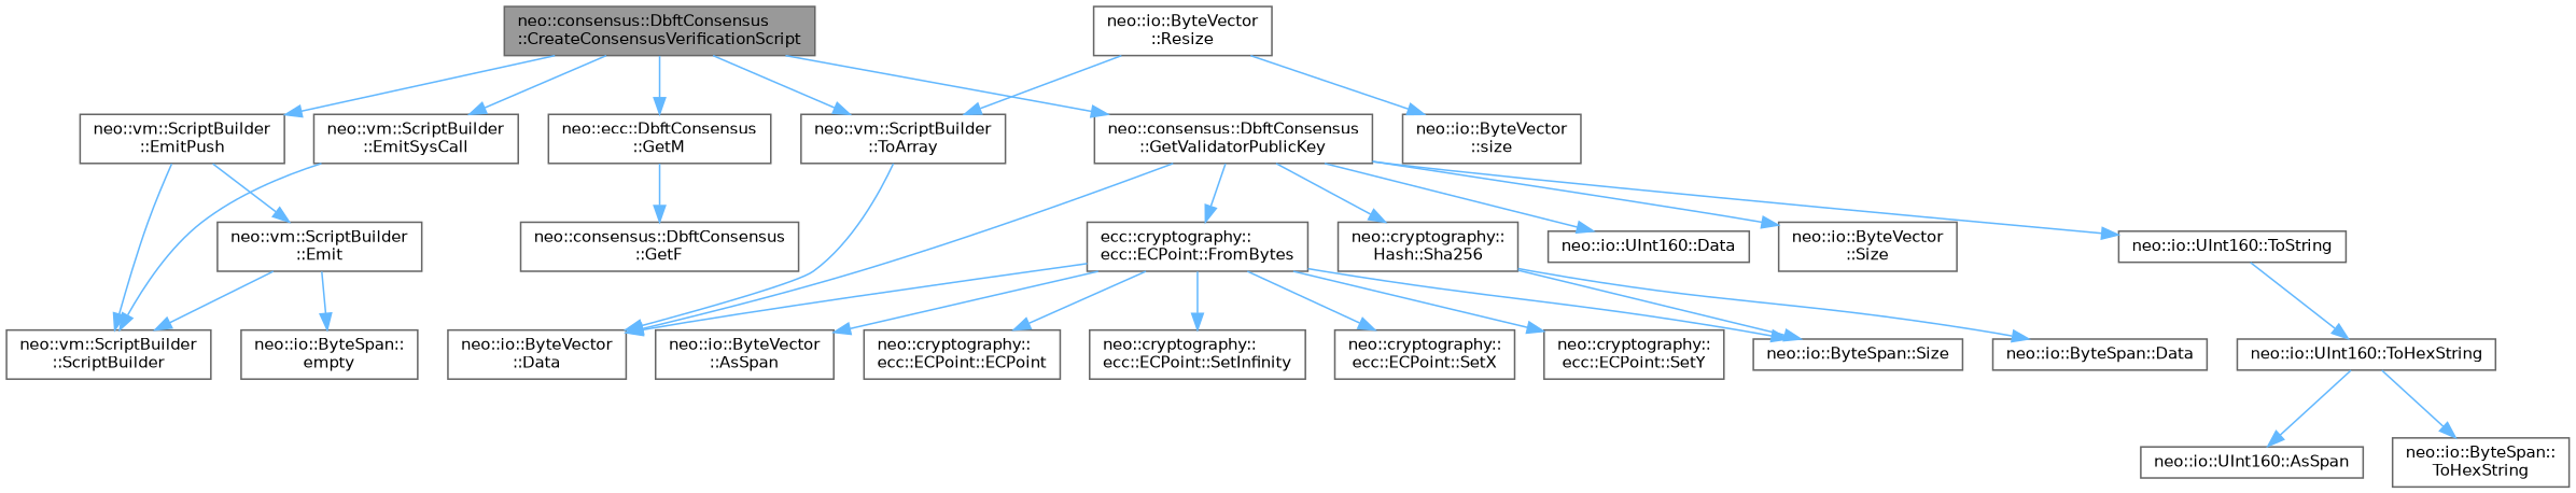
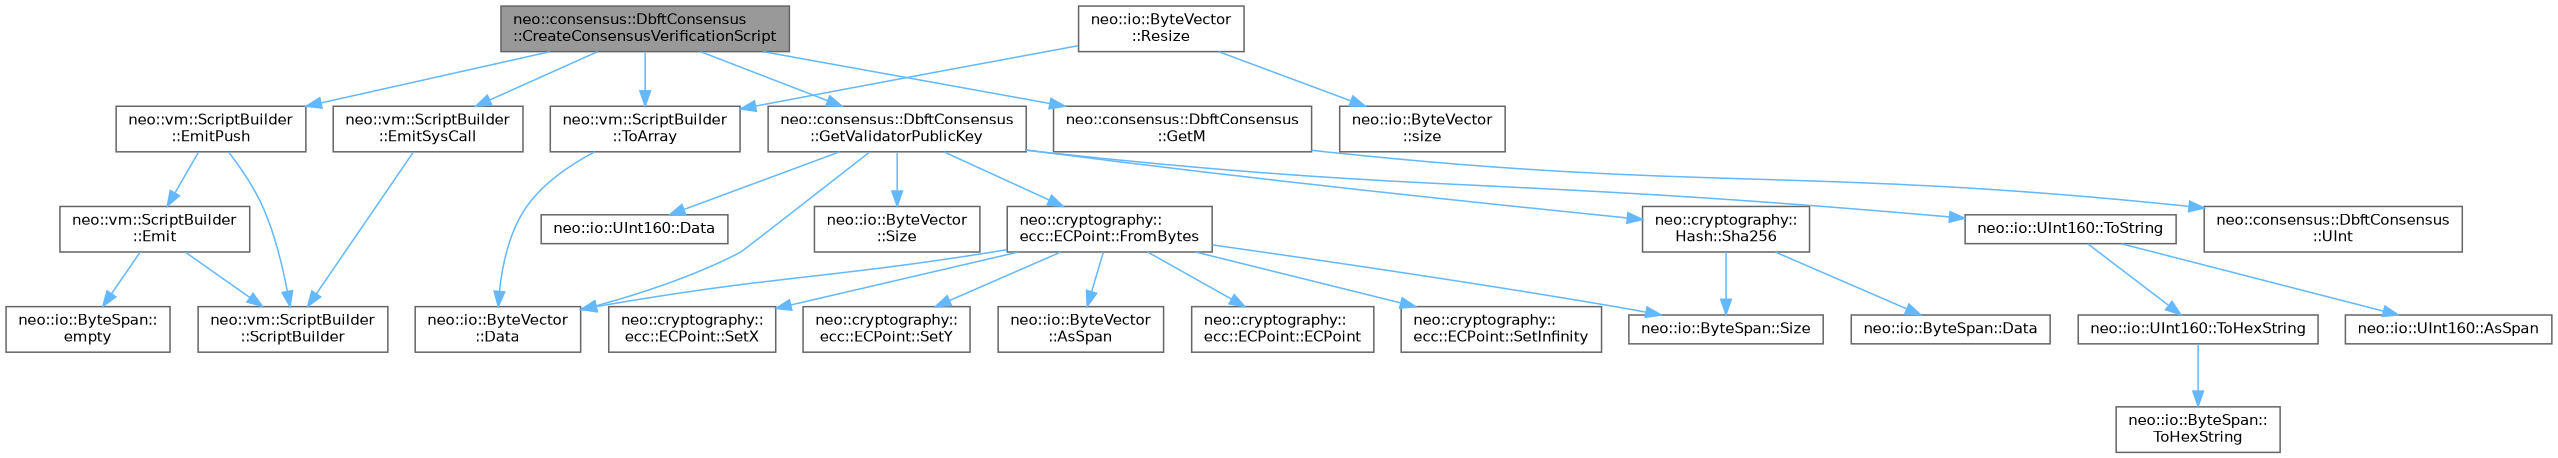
  digraph {
    rankdir=TB
    node [color=grey40 fillcolor=white fontname=Helvetica fontsize=10 shape=box style=filled]
    edge [color=steelblue1 fontname=Helvetica fontsize=10 labelfontname=Helvetica labelfontsize=10 style=solid]
    n1 [color=gray40 fillcolor=grey60 fontcolor=black height=0.2 label="neo::consensus::DbftConsensus\l::CreateConsensusVerificationScript" width=0.4]
    n2 [height=0.2 label="neo::vm::ScriptBuilder\l::EmitPush" width=0.4]
    n3 [height=0.2 label="neo::vm::ScriptBuilder\l::EmitSysCall" width=0.4]
-   n4 [height=0.2 label="neo::ecc::DbftConsensus\l::GetM" width=0.4]
+   n4 [height=0.2 label="neo::consensus::DbftConsensus\l::GetM" width=0.4]
    n5 [height=0.2 label="neo::consensus::DbftConsensus\l::GetValidatorPublicKey" width=0.4]
    n6 [height=0.2 label="neo::vm::ScriptBuilder\l::ToArray" width=0.4]
    n7 [height=0.2 label="neo::vm::ScriptBuilder\l::Emit" width=0.4]
    n8 [height=0.2 label="neo::vm::ScriptBuilder\l::ScriptBuilder" width=0.4]
-   n9 [height=0.2 label="neo::consensus::DbftConsensus\l::GetF" width=0.4]
+   n9 [height=0.2 label="neo::consensus::DbftConsensus\l::UInt" width=0.4]
    n10 [height=0.2 label="neo::io::ByteVector\l::Data" width=0.4]
    n11 [height=0.2 label="neo::io::UInt160::Data" width=0.4]
-   n12 [height=0.2 label="ecc::cryptography::\lecc::ECPoint::FromBytes" width=0.4]
+   n12 [height=0.2 label="neo::cryptography::\lecc::ECPoint::FromBytes" width=0.4]
    n13 [height=0.2 label="neo::cryptography::\lHash::Sha256" width=0.4]
    n14 [height=0.2 label="neo::io::ByteVector\l::Size" width=0.4]
    n15 [height=0.2 label="neo::io::UInt160::ToString" width=0.4]
    n16 [height=0.2 label="neo::io::ByteSpan::\lempty" width=0.4]
    n17 [height=0.2 label="neo::io::ByteVector\l::AsSpan" width=0.4]
    n18 [height=0.2 label="neo::cryptography::\lecc::ECPoint::ECPoint" width=0.4]
    n19 [height=0.2 label="neo::cryptography::\lecc::ECPoint::SetInfinity" width=0.4]
    n20 [height=0.2 label="neo::cryptography::\lecc::ECPoint::SetX" width=0.4]
    n21 [height=0.2 label="neo::cryptography::\lecc::ECPoint::SetY" width=0.4]
    n22 [height=0.2 label="neo::io::ByteSpan::Size" width=0.4]
    n23 [height=0.2 label="neo::io::ByteSpan::Data" width=0.4]
    n24 [height=0.2 label="neo::io::UInt160::ToHexString" width=0.4]
    n25 [height=0.2 label="neo::io::UInt160::AsSpan" width=0.4]
    n26 [height=0.2 label="neo::io::ByteSpan::\lToHexString" width=0.4]
    n27 [height=0.2 label="neo::io::ByteVector\l::Resize" width=0.4]
    n28 [height=0.2 label="neo::io::ByteVector\l::size" width=0.4]
    n1 -> n2
    n1 -> n3
    n1 -> n4
    n1 -> n5
    n1 -> n6
    n2 -> n7
    n2 -> n8
    n3 -> n8
    n4 -> n9
    n5 -> n10
    n5 -> n11
    n5 -> n12
    n5 -> n13
    n5 -> n14
    n5 -> n15
    n6 -> n10
    n7 -> n8
    n7 -> n16
    n12 -> n10
    n12 -> n17
    n12 -> n18
    n12 -> n19
    n12 -> n20
    n12 -> n21
    n12 -> n22
    n13 -> n22
    n13 -> n23
    n15 -> n24
-   n24 -> n25
+   n15 -> n25
    n24 -> n26
    n27 -> n6
    n27 -> n28
  }
